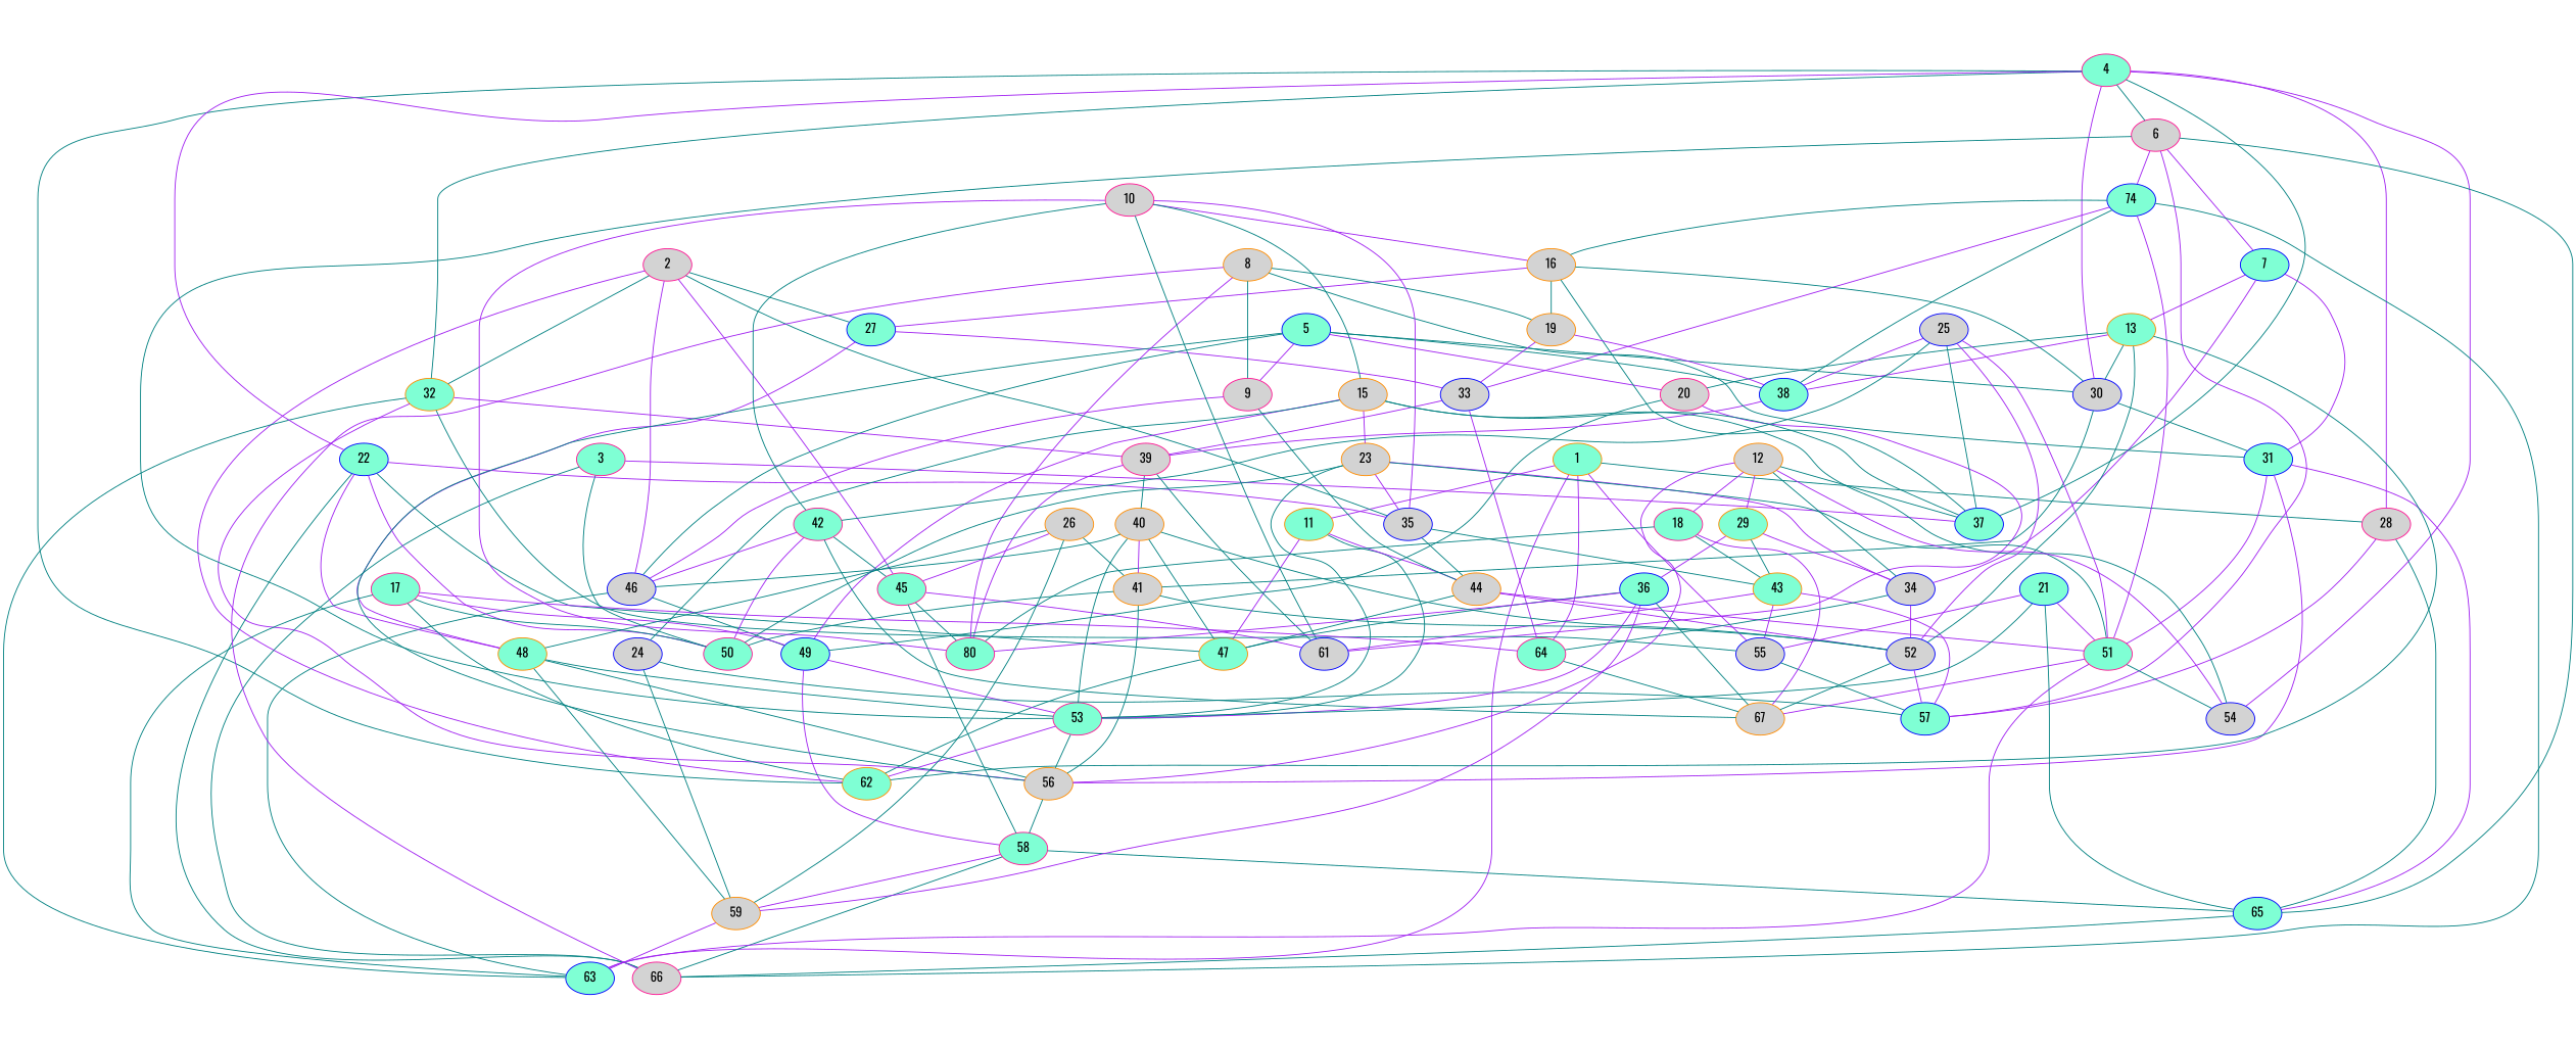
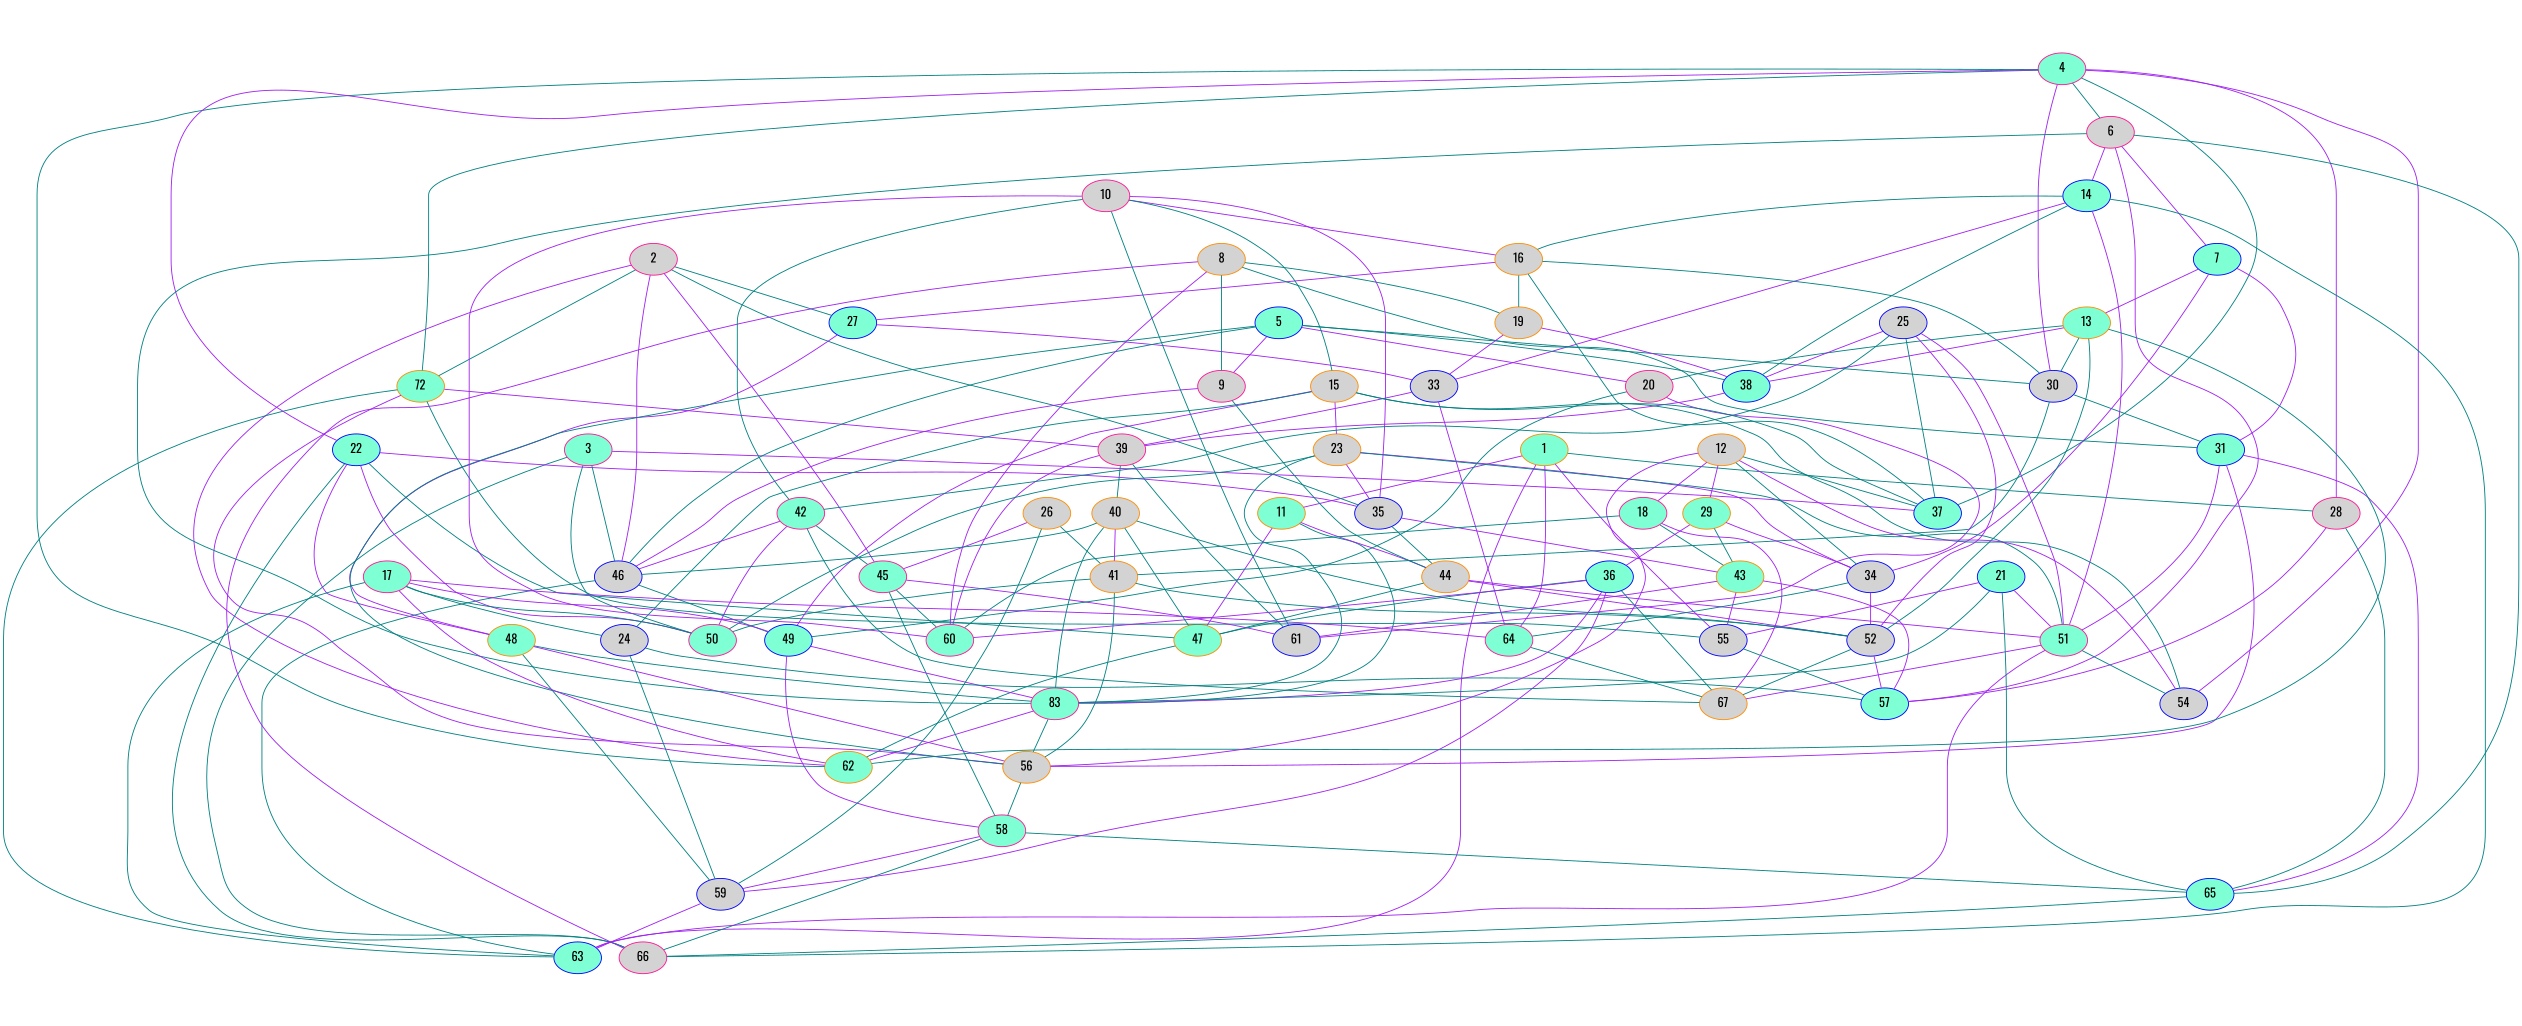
  graph {
    fontname=Oswald
    node [color=blue fillcolor=aquamarine fontname=Oswald style=filled]
    edge [color=teal fontname=Oswald weight=1.0]
    1 [color=darkorange]
    11 [color=darkorange]
    28 [color=deeppink fillcolor=lightgrey]
    55 [fillcolor=lightgrey]
    63
    64 [color=deeppink]
-   53 [color=deeppink]
+   53 [color=deeppink label=83]
    44 [color=darkorange fillcolor=lightgrey]
    47 [color=darkorange]
    57
    65
    67 [color=darkorange fillcolor=lightgrey]
    2 [color=deeppink fillcolor=lightgrey]
    27
-   32 [color=darkorange]
+   32 [color=darkorange label=72]
    35 [fillcolor=lightgrey]
    45 [color=deeppink]
    46 [fillcolor=lightgrey]
    62 [color=darkorange]
    33 [fillcolor=lightgrey]
    48 [color=darkorange]
    56 [color=darkorange fillcolor=lightgrey]
    39 [color=deeppink fillcolor=lightgrey]
    43 [color=darkorange]
-   60 [color=deeppink label=80]
+   60 [color=deeppink]
    61 [fillcolor=lightgrey]
    58 [color=deeppink]
    49
    3 [color=deeppink]
    37
    50 [color=deeppink]
    66 [color=deeppink fillcolor=lightgrey]
    4 [color=deeppink]
    6 [color=deeppink fillcolor=lightgrey]
    22
    30 [fillcolor=lightgrey]
    54 [fillcolor=lightgrey]
    7
-   14 [label=74]
+   14
    31
    41 [color=darkorange fillcolor=lightgrey]
    5
    9 [color=deeppink fillcolor=lightgrey]
    20 [color=deeppink fillcolor=lightgrey]
    38
    13 [color=darkorange]
    34 [fillcolor=lightgrey]
    16 [color=darkorange fillcolor=lightgrey]
    51 [color=deeppink]
    52 [fillcolor=lightgrey]
    8 [color=darkorange fillcolor=lightgrey]
    19 [color=darkorange fillcolor=lightgrey]
    10 [color=deeppink fillcolor=lightgrey]
    15 [color=darkorange fillcolor=lightgrey]
    42 [color=deeppink]
    23 [color=darkorange fillcolor=lightgrey]
    24 [fillcolor=lightgrey]
    12 [color=darkorange fillcolor=lightgrey]
    18 [color=deeppink]
    29 [color=darkorange]
    36
-   59 [color=darkorange fillcolor=lightgrey]
+   59 [fillcolor=lightgrey]
    17 [color=deeppink]
    21
    25 [fillcolor=lightgrey]
    26 [color=darkorange fillcolor=lightgrey]
    40 [color=darkorange fillcolor=lightgrey]
    1 -- 11 [color=purple]
    1 -- 28
    1 -- 55 [color=purple weight=2.0]
    1 -- 63 [color=purple]
    1 -- 64 [color=purple]
    11 -- 53
    11 -- 44 [color=purple]
    11 -- 47 [color=purple]
    28 -- 57 [color=purple]
    28 -- 65
    55 -- 57
    64 -- 67
    53 -- 62 [color=purple]
    53 -- 56
    44 -- 47
    44 -- 51 [color=purple]
    44 -- 52 [color=purple]
    47 -- 62
    65 -- 66
    2 -- 27
    2 -- 32
    2 -- 35
    2 -- 45 [color=purple]
    2 -- 46 [color=purple]
    2 -- 62 [color=purple]
    27 -- 33 [color=purple]
    27 -- 48 [color=purple]
    32 -- 55
    32 -- 63
    32 -- 56 [color=purple]
    32 -- 39 [color=purple]
    35 -- 44
-   35 -- 43
+   35 -- 43 [color=purple]
    45 -- 60
    45 -- 61 [color=purple]
    45 -- 58
    46 -- 63
    46 -- 49
    33 -- 64 [color=purple weight=2.0]
    33 -- 39 [color=purple]
    48 -- 53
-   48 -- 56
+   48 -- 56 [color=purple]
    48 -- 59
    56 -- 58
    39 -- 60 [color=purple]
    39 -- 61
    39 -- 40
    43 -- 55 [color=purple]
    43 -- 57 [color=purple]
    43 -- 61 [color=purple]
    58 -- 65
    58 -- 66
    58 -- 59 [color=purple]
    49 -- 53 [color=purple]
    49 -- 58 [color=purple]
+   3 -- 46
    3 -- 37 [color=purple]
    3 -- 50
    3 -- 66
    4 -- 28 [color=purple]
    4 -- 32
    4 -- 62
    4 -- 37
    4 -- 6
    4 -- 22 [color=purple]
    4 -- 30 [color=purple]
    4 -- 54 [color=purple]
    6 -- 53
    6 -- 57 [color=purple]
    6 -- 65
    6 -- 7 [color=purple]
    6 -- 14 [color=purple]
    22 -- 47
    22 -- 35 [color=purple]
    22 -- 48 [color=purple]
    22 -- 50 [color=purple]
    22 -- 66
    30 -- 31
    30 -- 41
    7 -- 31 [color=purple]
    7 -- 13 [color=purple]
    7 -- 34 [color=purple]
    14 -- 33 [color=purple]
    14 -- 66
    14 -- 38
    14 -- 16
    14 -- 51 [color=purple]
    31 -- 65 [color=purple]
    31 -- 56 [color=purple]
    31 -- 51 [color=purple]
    41 -- 56
    41 -- 50
    41 -- 52
    5 -- 46
    5 -- 56
    5 -- 30
    5 -- 9 [color=purple]
    5 -- 20 [color=purple]
    5 -- 38
    9 -- 44
    9 -- 46 [color=purple]
    20 -- 61 [color=purple]
    20 -- 49
    38 -- 39 [color=purple]
    13 -- 62
    13 -- 30
    13 -- 20
    13 -- 38 [color=purple]
    13 -- 52
    34 -- 64
    34 -- 52 [color=purple]
    16 -- 27 [color=purple]
    16 -- 37
    16 -- 30
    16 -- 19
    51 -- 63 [color=purple]
    51 -- 67 [color=purple]
    51 -- 54
    52 -- 57 [color=purple]
    52 -- 67
    8 -- 60 [color=purple]
    8 -- 66 [color=purple]
    8 -- 31
    8 -- 9
    8 -- 19
    19 -- 33 [color=purple]
    19 -- 38 [color=purple]
    10 -- 35 [color=purple]
    10 -- 60 [color=purple]
    10 -- 61
    10 -- 16 [color=purple]
    10 -- 15
    10 -- 42
    15 -- 49 [color=purple]
    15 -- 37
    15 -- 54
    15 -- 23 [color=purple]
    15 -- 24
    42 -- 67
    42 -- 45
    42 -- 46 [color=purple]
    42 -- 50 [color=purple]
    23 -- 53
    23 -- 35 [color=purple]
    23 -- 50
    23 -- 34 [color=purple]
    23 -- 51
    24 -- 57
    24 -- 59
    12 -- 56 [color=purple]
    12 -- 37
    12 -- 54 [color=purple]
    12 -- 34
    12 -- 18 [color=purple]
    12 -- 29 [color=purple]
    18 -- 67 [color=purple]
    18 -- 43
    18 -- 60
    29 -- 43
    29 -- 34 [color=purple]
    29 -- 36 [color=purple]
    36 -- 53 [color=purple]
    36 -- 47
    36 -- 67
    36 -- 60 [color=purple]
    36 -- 59 [color=purple]
    59 -- 63 [color=purple]
    17 -- 63
    17 -- 64 [color=purple]
-   17 -- 62
+   17 -- 62 [color=purple]
    17 -- 49 [color=purple]
    17 -- 50
+   17 -- 24
    21 -- 55 [color=purple]
    21 -- 53
    21 -- 65
    21 -- 51 [color=purple]
    25 -- 37
    25 -- 38 [color=purple]
    25 -- 51 [color=purple weight=2.0]
    25 -- 52 [color=purple]
    25 -- 42
    26 -- 45 [color=purple]
-   26 -- 48
    26 -- 41
    26 -- 59
    40 -- 53
    40 -- 47
    40 -- 46
    40 -- 41 [color=purple]
    40 -- 52
  }
